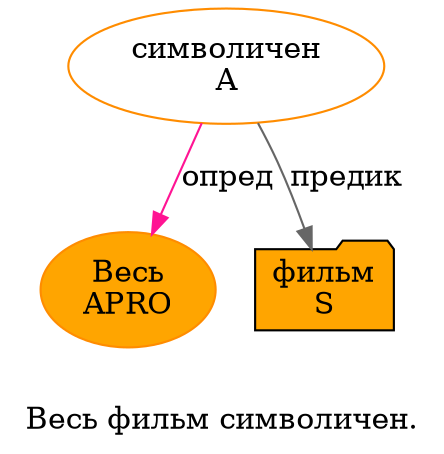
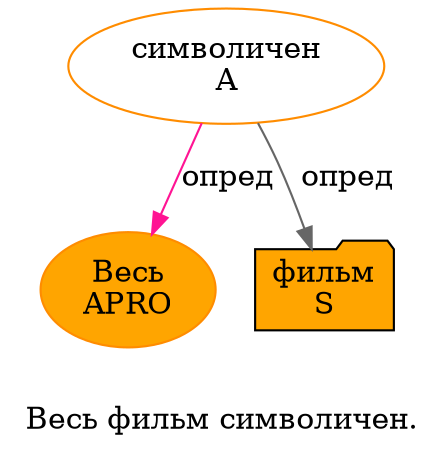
  digraph {
    label="Весь фильм символичен."
    node [color=darkorange fillcolor=orange penwidth=1 shape=ellipse style=filled]
    edge [arrowhead=normal]
    n1 [label="Весь\nAPRO"]
    n2 [color=black label="фильм\nS" shape=folder]
    n3 [fillcolor=white label="символичен\nA"]
    n3 -> n1 [color=deeppink label="опред"]
-   n3 -> n2 [color=gray40 label="предик"]
+   n3 -> n2 [color=gray40 label="опред"]
  }
